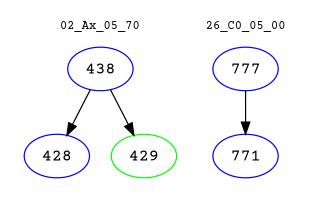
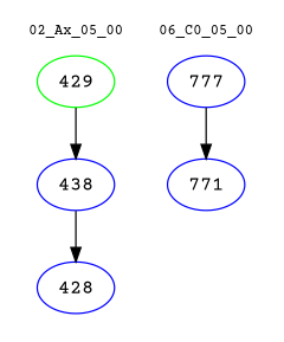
  digraph {
    fontname="Courier Prime"
    node [color=blue fontname="Courier Prime"]
    edge [color=black fontname="Courier Prime"]
    n1 [label=438]
    n2 [label=428]
    n3 [color=green label=429]
    n4 [label=777]
    n5 [label=771]
    subgraph cluster_1 {
      color=white
      fontsize=10
-     label="02_Ax_05_70"
+     label="02_Ax_05_00"
      n1
      n2
      n3
    }
    subgraph cluster_2 {
      color=white
      fontsize=10
-     label="26_C0_05_00"
+     label="06_C0_05_00"
      n4
      n5
    }
    n1 -> n2
-   n1 -> n3
+   n3 -> n1
    n4 -> n5
  }
